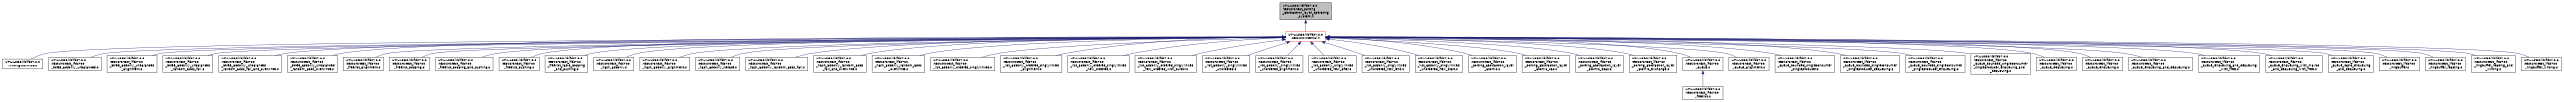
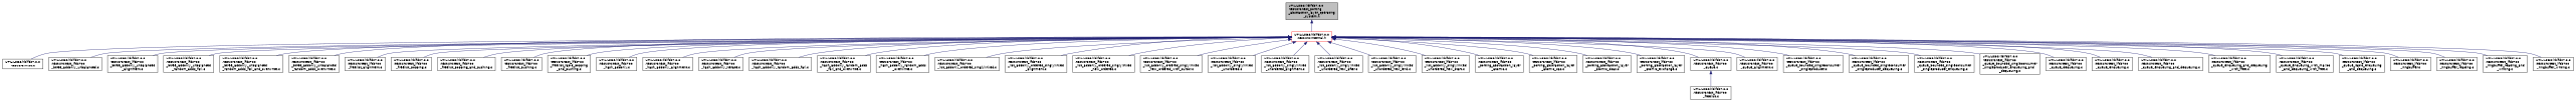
  digraph {
    node [color=black fillcolor=white fontname=Helvetica fontsize=10 shape=record style=filled]
    edge [color=midnightblue dir=back fontname=Helvetica fontsize=10 labelfontname=Helvetica labelfontsize=10 style=solid]
    n1 [fillcolor=grey75 fontcolor=black height=0.2 label="UTIL/LFDS/liblfds7.0.0\l/test/src/test_porting\l_abstraction_layer_operating\l_system.h" width=0.4]
    n2 [color=red height=0.2 label="UTIL/LFDS/liblfds7.0.0\l/test/src/internal.h" width=0.4]
-   n3 [height=0.2 label="UTIL/LFDS/liblfds7.0.0\l/writing/src/misc.c" width=0.4]
+   n3 [height=0.2 label="UTIL/LFDS/liblfds7.0.0\l/test/src/misc.c" width=0.4]
    n4 [height=0.2 label="UTIL/LFDS/liblfds7.0.0\l/test/src/test_lfds700\l_btree_addonly_unbalanced.c" width=0.4]
    n5 [height=0.2 label="UTIL/LFDS/liblfds7.0.0\l/test/src/test_lfds700\l_btree_addonly_unbalanced\l_alignment.c" width=0.4]
    n6 [height=0.2 label="UTIL/LFDS/liblfds7.0.0\l/test/src/test_lfds700\l_btree_addonly_unbalanced\l_random_adds_fail.c" width=0.4]
    n7 [height=0.2 label="UTIL/LFDS/liblfds7.0.0\l/test/src/test_lfds700\l_btree_addonly_unbalanced\l_random_adds_fail_and_overwrite.c" width=0.4]
    n8 [height=0.2 label="UTIL/LFDS/liblfds7.0.0\l/test/src/test_lfds700\l_btree_addonly_unbalanced\l_random_adds_overwrite.c" width=0.4]
    n9 [height=0.2 label="UTIL/LFDS/liblfds7.0.0\l/test/src/test_lfds700\l_freelist_alignment.c" width=0.4]
    n10 [height=0.2 label="UTIL/LFDS/liblfds7.0.0\l/test/src/test_lfds700\l_freelist_popping.c" width=0.4]
    n11 [height=0.2 label="UTIL/LFDS/liblfds7.0.0\l/test/src/test_lfds700\l_freelist_popping_and_pushing.c" width=0.4]
    n12 [height=0.2 label="UTIL/LFDS/liblfds7.0.0\l/test/src/test_lfds700\l_freelist_pushing.c" width=0.4]
    n13 [height=0.2 label="UTIL/LFDS/liblfds7.0.0\l/test/src/test_lfds700\l_freelist_rapid_popping\l_and_pushing.c" width=0.4]
    n14 [height=0.2 label="UTIL/LFDS/liblfds7.0.0\l/test/src/test_lfds700\l_hash_addonly.c" width=0.4]
    n15 [height=0.2 label="UTIL/LFDS/liblfds7.0.0\l/test/src/test_lfds700\l_hash_addonly_alignment.c" width=0.4]
    n16 [height=0.2 label="UTIL/LFDS/liblfds7.0.0\l/test/src/test_lfds700\l_hash_addonly_iterate.c" width=0.4]
    n17 [height=0.2 label="UTIL/LFDS/liblfds7.0.0\l/test/src/test_lfds700\l_hash_addonly_random_adds_fail.c" width=0.4]
    n18 [height=0.2 label="UTIL/LFDS/liblfds7.0.0\l/test/src/test_lfds700\l_hash_addonly_random_adds\l_fail_and_overwrite.c" width=0.4]
    n19 [height=0.2 label="UTIL/LFDS/liblfds7.0.0\l/test/src/test_lfds700\l_hash_addonly_random_adds\l_overwrite.c" width=0.4]
    n20 [height=0.2 label="UTIL/LFDS/liblfds7.0.0\l/test/src/test_lfds700\l_list_addonly_ordered_singlylinked.c" width=0.4]
    n21 [height=0.2 label="UTIL/LFDS/liblfds7.0.0\l/test/src/test_lfds700\l_list_addonly_ordered_singlylinked\l_alignment.c" width=0.4]
    n22 [height=0.2 label="UTIL/LFDS/liblfds7.0.0\l/test/src/test_lfds700\l_list_addonly_ordered_singlylinked\l_new_ordered.c" width=0.4]
    n23 [height=0.2 label="UTIL/LFDS/liblfds7.0.0\l/test/src/test_lfds700\l_list_addonly_ordered_singlylinked\l_new_ordered_with_cursor.c" width=0.4]
    n24 [height=0.2 label="UTIL/LFDS/liblfds7.0.0\l/test/src/test_lfds700\l_list_addonly_singlylinked\l_unordered.c" width=0.4]
    n25 [height=0.2 label="UTIL/LFDS/liblfds7.0.0\l/test/src/test_lfds700\l_list_addonly_singlylinked\l_unordered_alignment.c" width=0.4]
    n26 [height=0.2 label="UTIL/LFDS/liblfds7.0.0\l/test/src/test_lfds700\l_list_addonly_singlylinked\l_unordered_new_after.c" width=0.4]
    n27 [height=0.2 label="UTIL/LFDS/liblfds7.0.0\l/test/src/test_lfds700\l_list_addonly_singlylinked\l_unordered_new_end.c" width=0.4]
    n28 [height=0.2 label="UTIL/LFDS/liblfds7.0.0\l/test/src/test_lfds700\l_list_addonly_singlylinked\l_unordered_new_start.c" width=0.4]
    n29 [height=0.2 label="UTIL/LFDS/liblfds7.0.0\l/test/src/test_lfds700\l_porting_abstraction_layer\l_atomic.c" width=0.4]
    n30 [height=0.2 label="UTIL/LFDS/liblfds7.0.0\l/test/src/test_lfds700\l_porting_abstraction_layer\l_atomic_cas.c" width=0.4]
    n31 [height=0.2 label="UTIL/LFDS/liblfds7.0.0\l/test/src/test_lfds700\l_porting_abstraction_layer\l_atomic_dcas.c" width=0.4]
    n32 [height=0.2 label="UTIL/LFDS/liblfds7.0.0\l/test/src/test_lfds700\l_porting_abstraction_layer\l_atomic_exchange.c" width=0.4]
    n33 [height=0.2 label="UTIL/LFDS/liblfds7.0.0\l/test/src/test_lfds700\l_queue.c" width=0.4]
    n34 [height=0.2 label="UTIL/LFDS/liblfds7.0.0\l/test/src/test_lfds700\l_queue_alignment.c" width=0.4]
    n35 [height=0.2 label="UTIL/LFDS/liblfds7.0.0\l/test/src/test_lfds700\l_queue_bounded_singleconsumer\l_singleproducer.c" width=0.4]
    n36 [height=0.2 label="UTIL/LFDS/liblfds7.0.0\l/test/src/test_lfds700\l_queue_bounded_singleconsumer\l_singleproducer_dequeuing.c" width=0.4]
    n37 [height=0.2 label="UTIL/LFDS/liblfds7.0.0\l/test/src/test_lfds700\l_queue_bounded_singleconsumer\l_singleproducer_enqueuing.c" width=0.4]
    n38 [height=0.2 label="UTIL/LFDS/liblfds7.0.0\l/test/src/test_lfds700\l_queue_bounded_singleconsumer\l_singleproducer_enqueuing_and\l_dequeuing.c" width=0.4]
    n39 [height=0.2 label="UTIL/LFDS/liblfds7.0.0\l/test/src/test_lfds700\l_queue_dequeuing.c" width=0.4]
    n40 [height=0.2 label="UTIL/LFDS/liblfds7.0.0\l/test/src/test_lfds700\l_queue_enqueuing.c" width=0.4]
    n41 [height=0.2 label="UTIL/LFDS/liblfds7.0.0\l/test/src/test_lfds700\l_queue_enqueuing_and_dequeuing.c" width=0.4]
    n42 [height=0.2 label="UTIL/LFDS/liblfds7.0.0\l/test/src/test_lfds700\l_queue_enqueuing_and_dequeuing\l_with_free.c" width=0.4]
    n43 [height=0.2 label="UTIL/LFDS/liblfds7.0.0\l/test/src/test_lfds700\l_queue_enqueuing_with_malloc\l_and_dequeuing_with_free.c" width=0.4]
    n44 [height=0.2 label="UTIL/LFDS/liblfds7.0.0\l/test/src/test_lfds700\l_queue_rapid_enqueuing\l_and_dequeuing.c" width=0.4]
    n45 [height=0.2 label="UTIL/LFDS/liblfds7.0.0\l/test/src/test_lfds700\l_ringbuffer.c" width=0.4]
    n46 [height=0.2 label="UTIL/LFDS/liblfds7.0.0\l/test/src/test_lfds700\l_ringbuffer_reading.c" width=0.4]
    n47 [height=0.2 label="UTIL/LFDS/liblfds7.0.0\l/test/src/test_lfds700\l_ringbuffer_reading_and\l_writing.c" width=0.4]
    n48 [height=0.2 label="UTIL/LFDS/liblfds7.0.0\l/test/src/test_lfds700\l_ringbuffer_writing.c" width=0.4]
    n49 [height=0.2 label="UTIL/LFDS/liblfds7.0.0\l/test/src/test_lfds700\l_freelist.c" width=0.4]
    n1 -> n2
    n2 -> n3
    n2 -> n4
    n2 -> n5
    n2 -> n6
    n2 -> n7
    n2 -> n8
    n2 -> n9
    n2 -> n10
    n2 -> n11
    n2 -> n12
    n2 -> n13
    n2 -> n14
    n2 -> n15
    n2 -> n16
    n2 -> n17
    n2 -> n18
    n2 -> n19
    n2 -> n20
    n2 -> n21
    n2 -> n22
    n2 -> n23
    n2 -> n24
    n2 -> n25
    n2 -> n26
    n2 -> n27
    n2 -> n28
    n2 -> n29
    n2 -> n30
    n2 -> n31
    n2 -> n32
    n2 -> n33
    n2 -> n34
    n2 -> n35
    n2 -> n36
    n2 -> n37
    n2 -> n38
    n2 -> n39
    n2 -> n40
    n2 -> n41
    n2 -> n42
    n2 -> n43
    n2 -> n44
    n2 -> n45
    n2 -> n46
    n2 -> n47
    n2 -> n48
    n33 -> n49
  }
